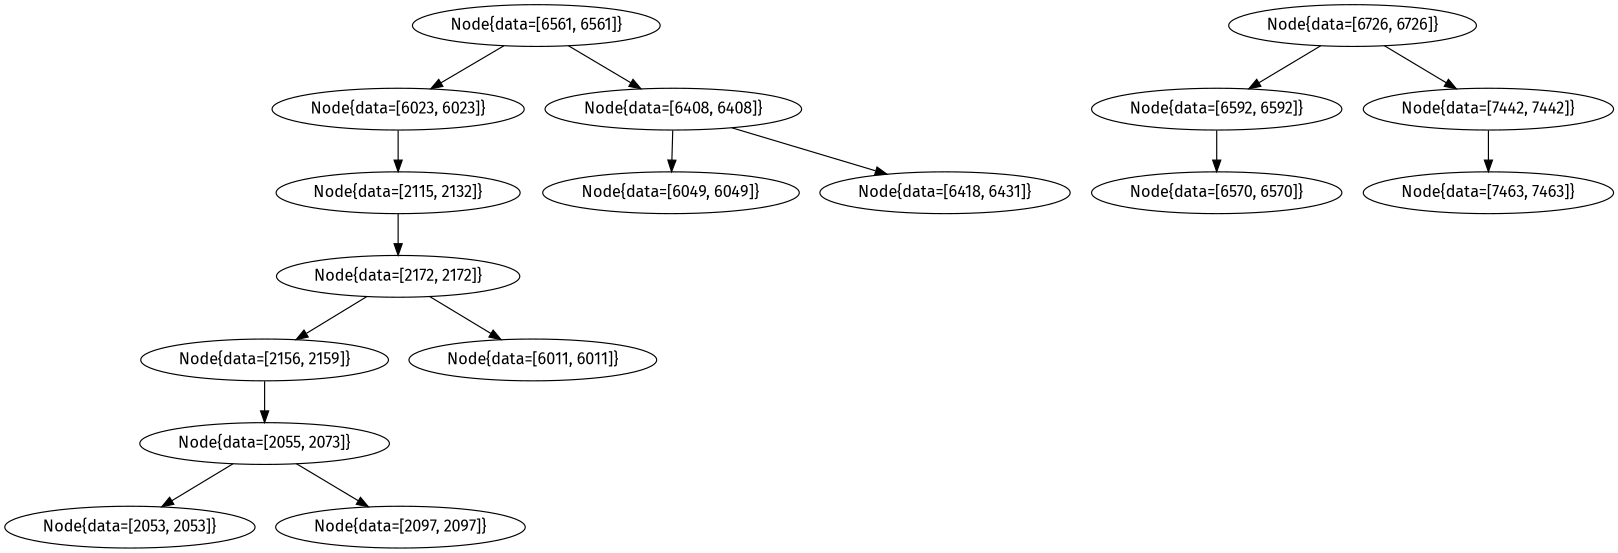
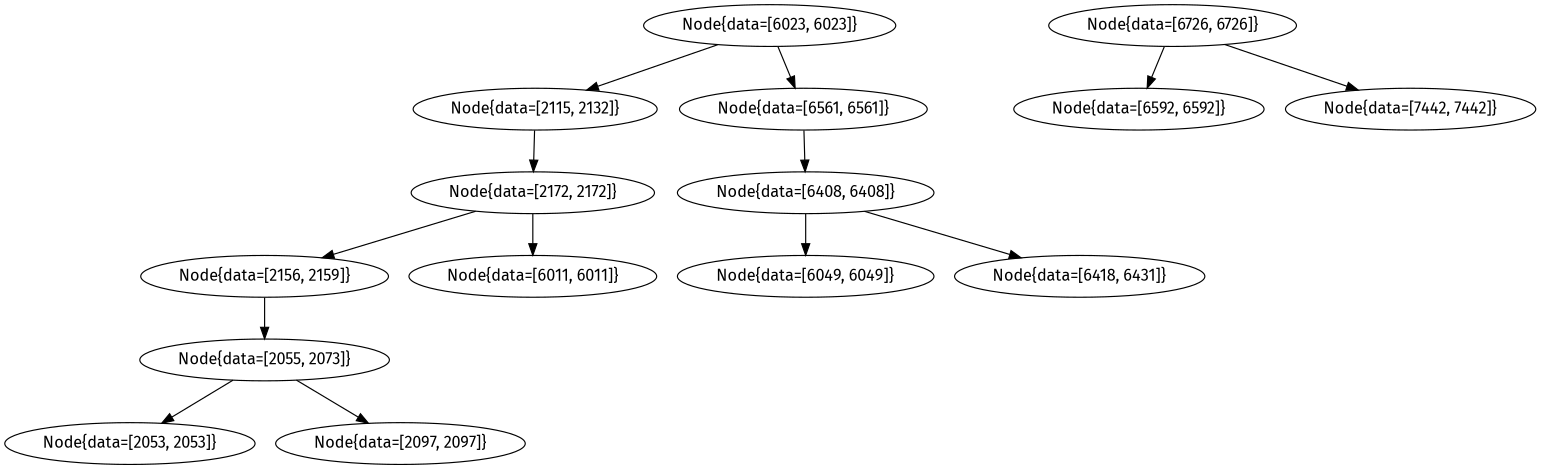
  digraph {
    fontname="Fira Sans"
    node [fontname="Fira Sans"]
    edge [fontname="Fira Sans"]
    n1 [label="Node{data=[6023, 6023]}"]
    n2 [label="Node{data=[2115, 2132]}"]
    n3 [label="Node{data=[6561, 6561]}"]
    n4 [label="Node{data=[2172, 2172]}"]
    n5 [label="Node{data=[6408, 6408]}"]
    n6 [label="Node{data=[2055, 2073]}"]
    n7 [label="Node{data=[2053, 2053]}"]
    n8 [label="Node{data=[2097, 2097]}"]
    n9 [label="Node{data=[2156, 2159]}"]
    n10 [label="Node{data=[6011, 6011]}"]
    n11 [label="Node{data=[6049, 6049]}"]
    n12 [label="Node{data=[6418, 6431]}"]
    n13 [label="Node{data=[6726, 6726]}"]
    n14 [label="Node{data=[6592, 6592]}"]
    n15 [label="Node{data=[7442, 7442]}"]
-   n16 [label="Node{data=[6570, 6570]}"]
-   n17 [label="Node{data=[7463, 7463]}"]
    n1 -> n2
-   n3 -> n1
+   n1 -> n3
    n2 -> n4
    n3 -> n5
    n4 -> n9
    n4 -> n10
    n5 -> n11
    n5 -> n12
    n6 -> n7
    n6 -> n8
    n9 -> n6
    n13 -> n14
    n13 -> n15
-   n14 -> n16
-   n15 -> n17
  }
